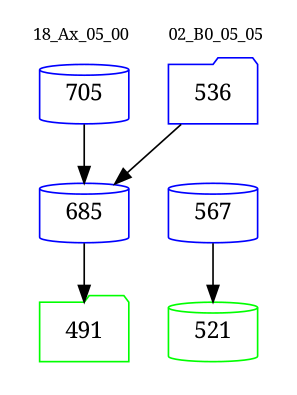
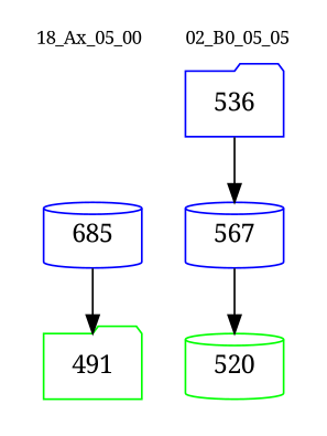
  digraph {
    fontname="Noto Serif"
    node [color=blue fontname="Noto Serif" shape=cylinder]
    edge [color=black fontname="Noto Serif"]
-   n1 [label=705]
    n2 [label=685]
    n3 [color=green label=491 shape=folder]
    n4 [label=536 shape=folder]
    n5 [label=567]
-   n6 [color=green label=521]
+   n6 [color=green label=520]
    subgraph cluster_1 {
      color=white
      fontsize=10
      label="18_Ax_05_00"
-     n1
      n2
      n3
    }
    subgraph cluster_2 {
      color=white
      fontsize=10
      label="02_B0_05_05"
      n4
      n5
      n6
    }
-   n1 -> n2
    n2 -> n3
-   n4 -> n2
+   n4 -> n5
    n5 -> n6
  }
